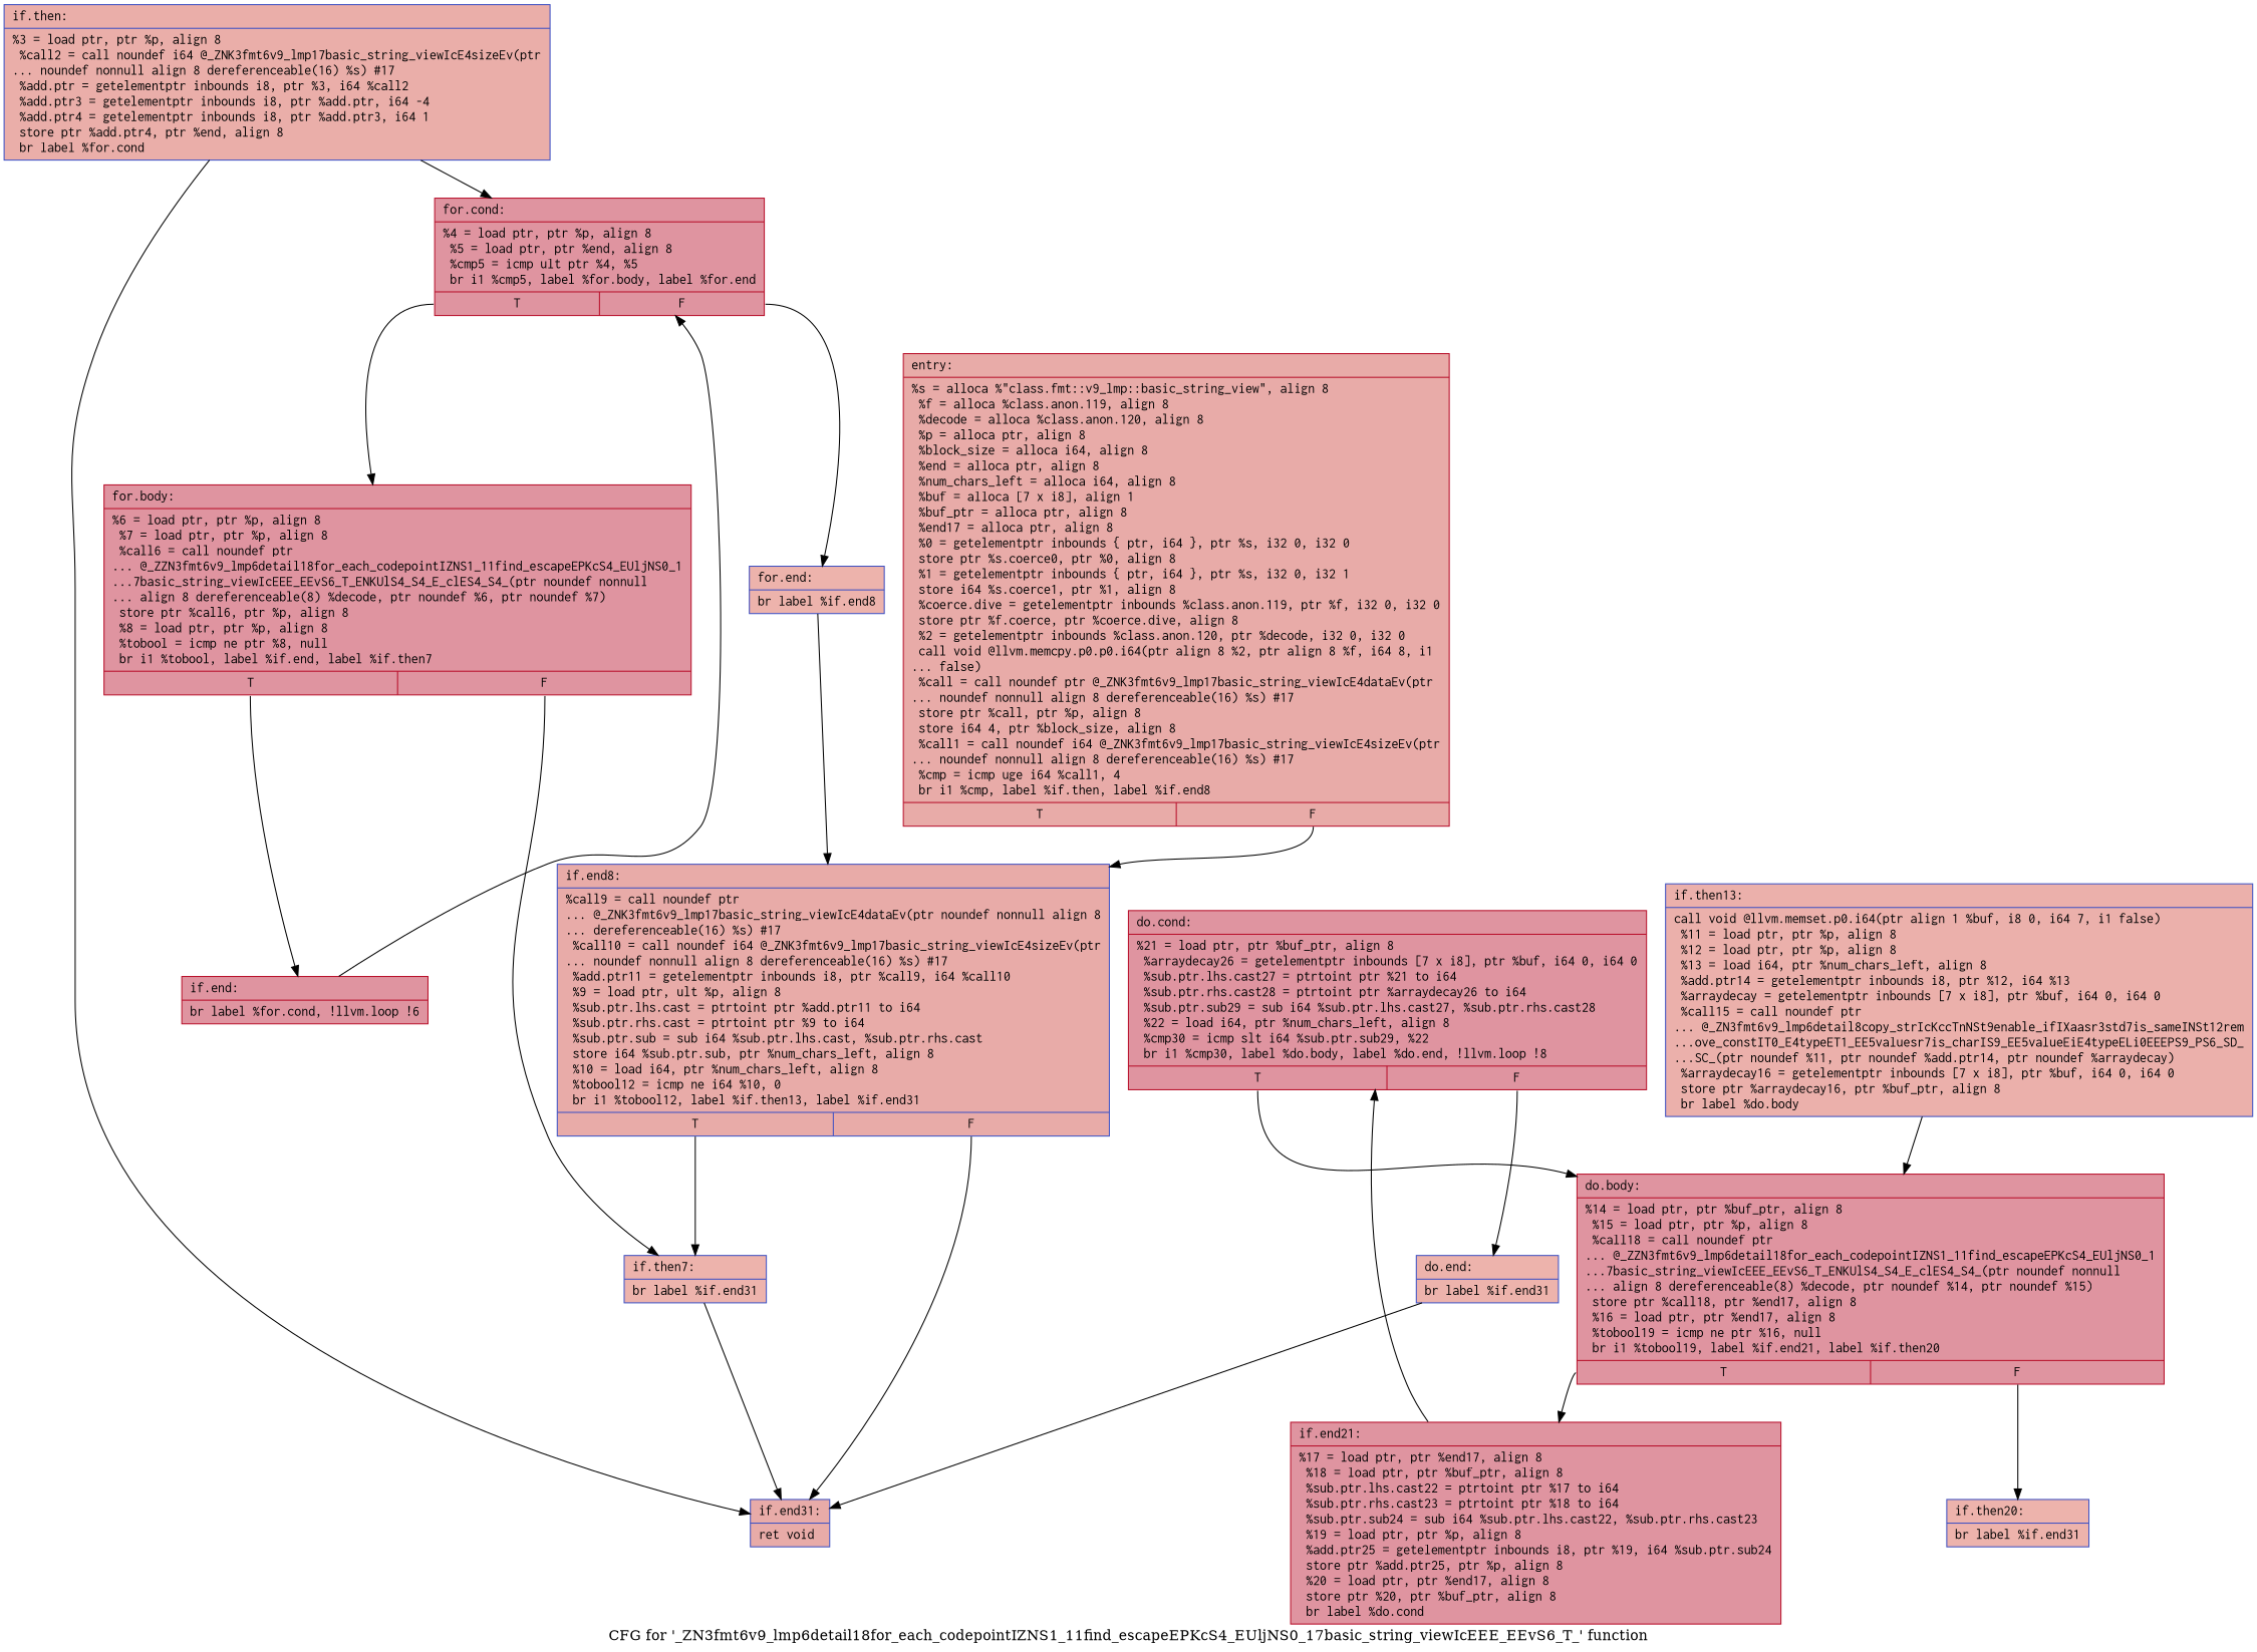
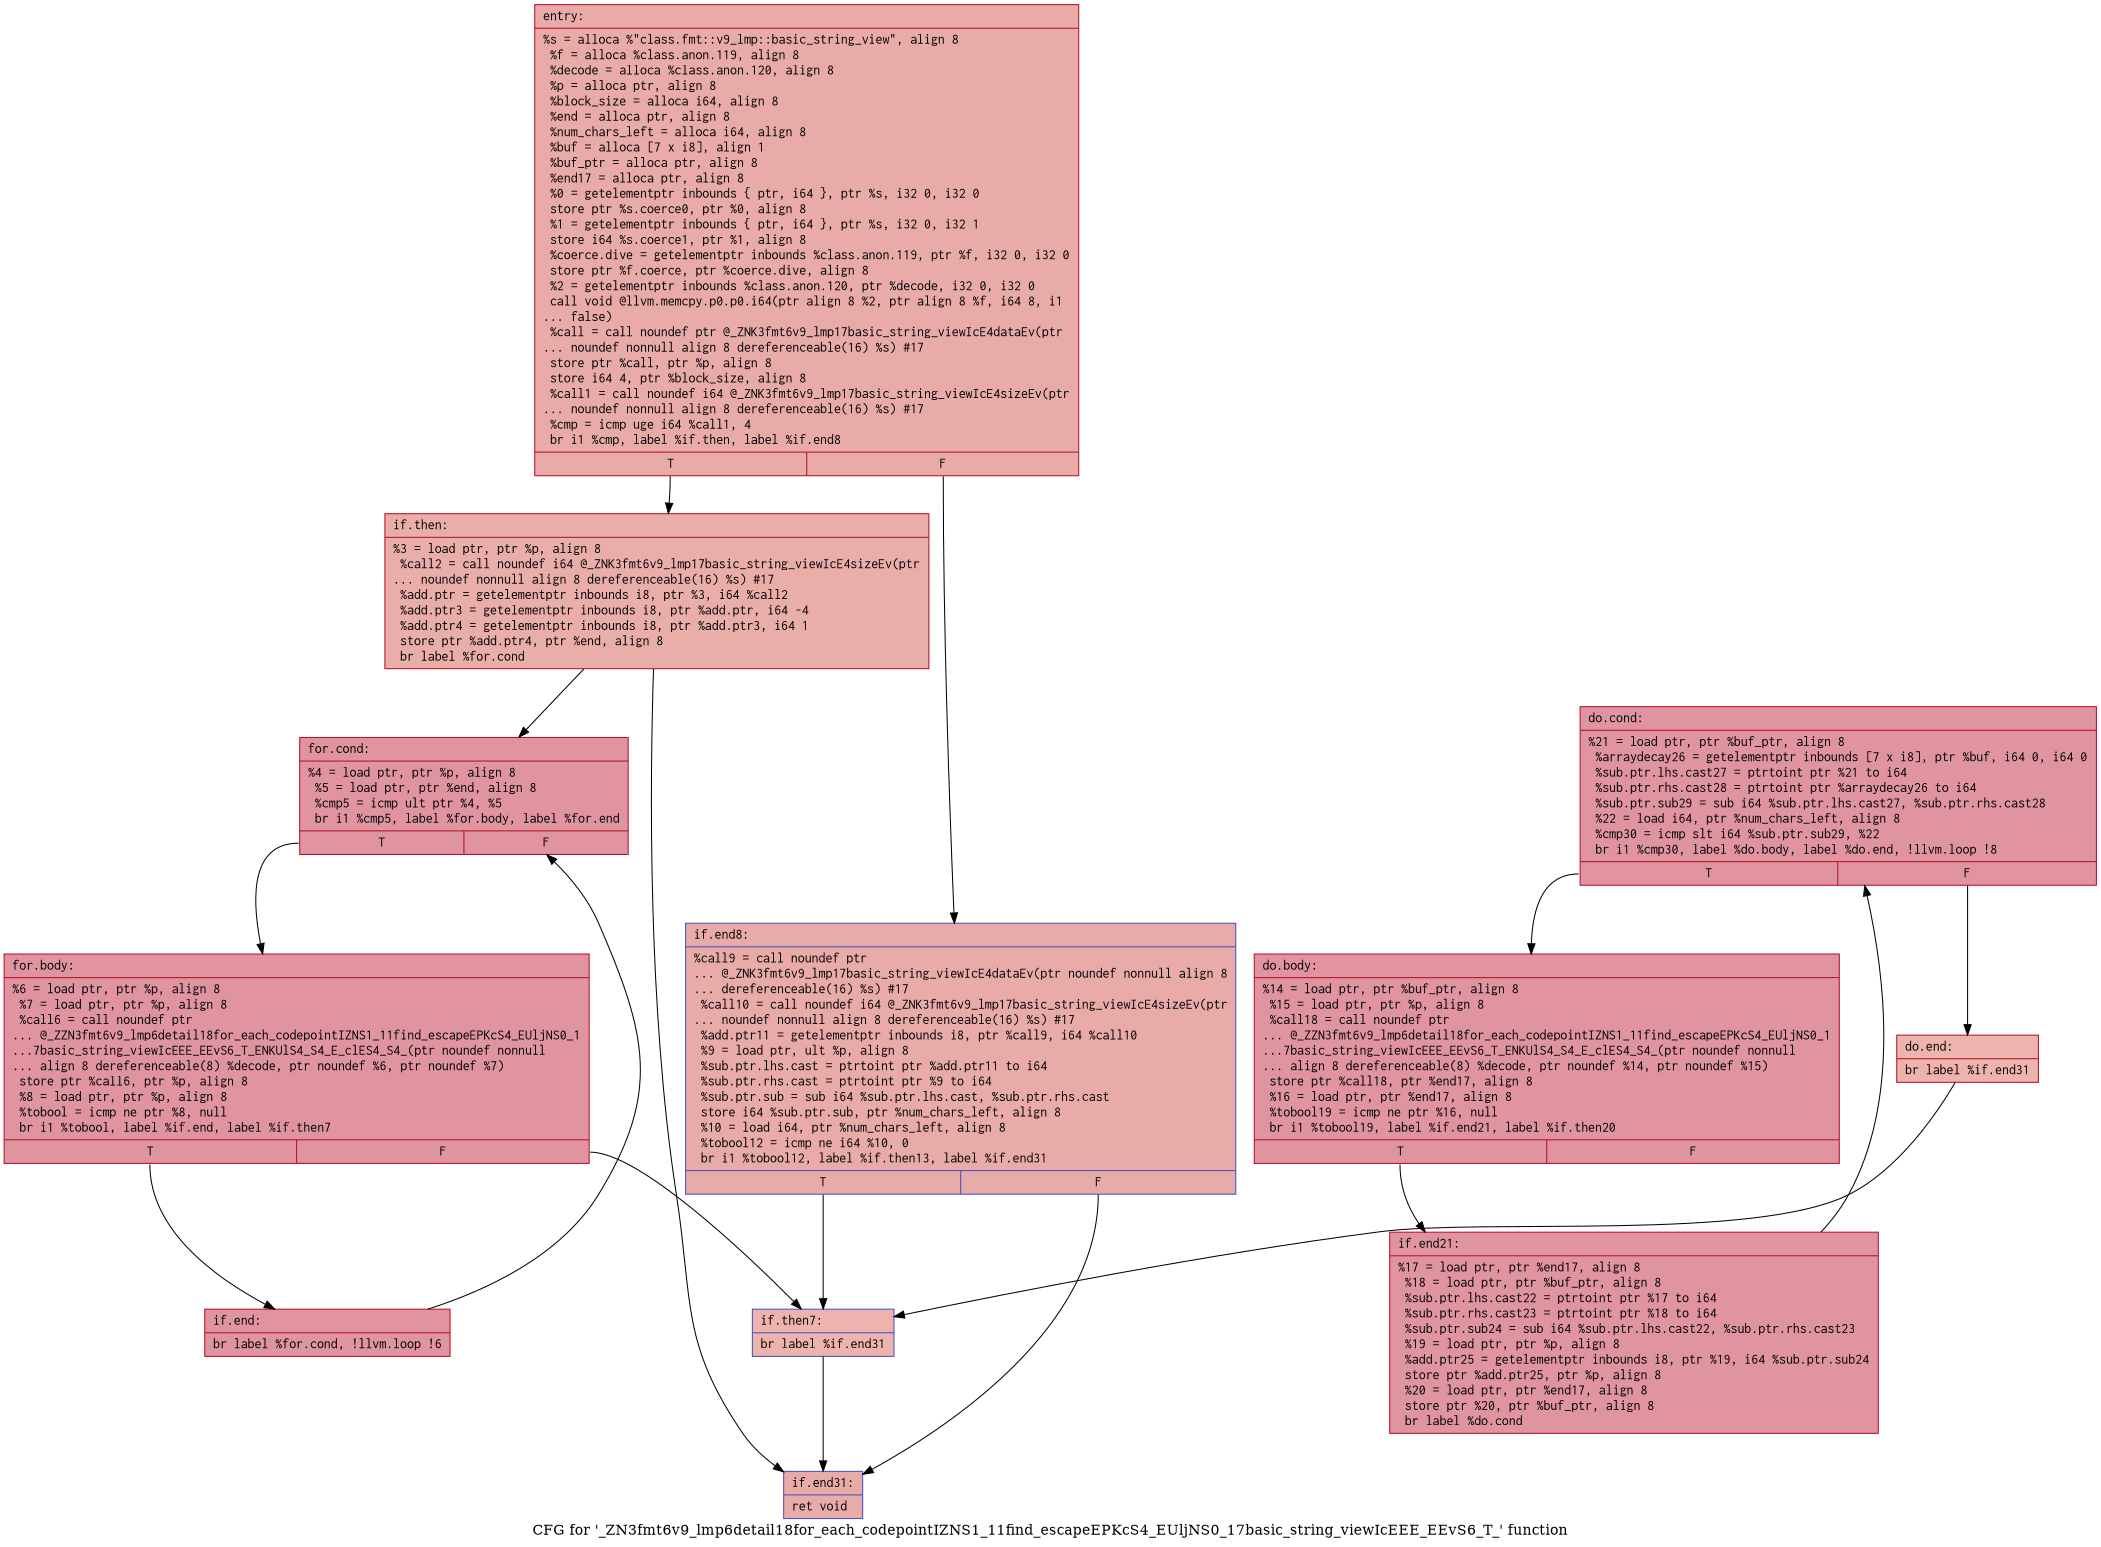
  digraph {
    label="CFG for '_ZN3fmt6v9_lmp6detail18for_each_codepointIZNS1_11find_escapeEPKcS4_EUljNS0_17basic_string_viewIcEEE_EEvS6_T_' function"
    node [color="#3d50c3ff" fillcolor="#b70d2870" fontname=Courier shape=record style=filled]
    n1 [color="#b70d28ff" fillcolor="#cc403a70" label="{entry:\l|  %s = alloca %\"class.fmt::v9_lmp::basic_string_view\", align 8\l  %f = alloca %class.anon.119, align 8\l  %decode = alloca %class.anon.120, align 8\l  %p = alloca ptr, align 8\l  %block_size = alloca i64, align 8\l  %end = alloca ptr, align 8\l  %num_chars_left = alloca i64, align 8\l  %buf = alloca [7 x i8], align 1\l  %buf_ptr = alloca ptr, align 8\l  %end17 = alloca ptr, align 8\l  %0 = getelementptr inbounds \{ ptr, i64 \}, ptr %s, i32 0, i32 0\l  store ptr %s.coerce0, ptr %0, align 8\l  %1 = getelementptr inbounds \{ ptr, i64 \}, ptr %s, i32 0, i32 1\l  store i64 %s.coerce1, ptr %1, align 8\l  %coerce.dive = getelementptr inbounds %class.anon.119, ptr %f, i32 0, i32 0\l  store ptr %f.coerce, ptr %coerce.dive, align 8\l  %2 = getelementptr inbounds %class.anon.120, ptr %decode, i32 0, i32 0\l  call void @llvm.memcpy.p0.p0.i64(ptr align 8 %2, ptr align 8 %f, i64 8, i1\l... false)\l  %call = call noundef ptr @_ZNK3fmt6v9_lmp17basic_string_viewIcE4dataEv(ptr\l... noundef nonnull align 8 dereferenceable(16) %s) #17\l  store ptr %call, ptr %p, align 8\l  store i64 4, ptr %block_size, align 8\l  %call1 = call noundef i64 @_ZNK3fmt6v9_lmp17basic_string_viewIcE4sizeEv(ptr\l... noundef nonnull align 8 dereferenceable(16) %s) #17\l  %cmp = icmp uge i64 %call1, 4\l  br i1 %cmp, label %if.then, label %if.end8\l|{<s0>T|<s1>F}}"]
-   n2 [fillcolor="#d0473d70" label="{if.then:\l|  %3 = load ptr, ptr %p, align 8\l  %call2 = call noundef i64 @_ZNK3fmt6v9_lmp17basic_string_viewIcE4sizeEv(ptr\l... noundef nonnull align 8 dereferenceable(16) %s) #17\l  %add.ptr = getelementptr inbounds i8, ptr %3, i64 %call2\l  %add.ptr3 = getelementptr inbounds i8, ptr %add.ptr, i64 -4\l  %add.ptr4 = getelementptr inbounds i8, ptr %add.ptr3, i64 1\l  store ptr %add.ptr4, ptr %end, align 8\l  br label %for.cond\l}"]
+   n2 [color="#b70d28ff" fillcolor="#d0473d70" label="{if.then:\l|  %3 = load ptr, ptr %p, align 8\l  %call2 = call noundef i64 @_ZNK3fmt6v9_lmp17basic_string_viewIcE4sizeEv(ptr\l... noundef nonnull align 8 dereferenceable(16) %s) #17\l  %add.ptr = getelementptr inbounds i8, ptr %3, i64 %call2\l  %add.ptr3 = getelementptr inbounds i8, ptr %add.ptr, i64 -4\l  %add.ptr4 = getelementptr inbounds i8, ptr %add.ptr3, i64 1\l  store ptr %add.ptr4, ptr %end, align 8\l  br label %for.cond\l}"]
    n3 [fillcolor="#cc403a70" label="{if.end8:\l|  %call9 = call noundef ptr\l... @_ZNK3fmt6v9_lmp17basic_string_viewIcE4dataEv(ptr noundef nonnull align 8\l... dereferenceable(16) %s) #17\l  %call10 = call noundef i64 @_ZNK3fmt6v9_lmp17basic_string_viewIcE4sizeEv(ptr\l... noundef nonnull align 8 dereferenceable(16) %s) #17\l  %add.ptr11 = getelementptr inbounds i8, ptr %call9, i64 %call10\l  %9 = load ptr, ult %p, align 8\l  %sub.ptr.lhs.cast = ptrtoint ptr %add.ptr11 to i64\l  %sub.ptr.rhs.cast = ptrtoint ptr %9 to i64\l  %sub.ptr.sub = sub i64 %sub.ptr.lhs.cast, %sub.ptr.rhs.cast\l  store i64 %sub.ptr.sub, ptr %num_chars_left, align 8\l  %10 = load i64, ptr %num_chars_left, align 8\l  %tobool12 = icmp ne i64 %10, 0\l  br i1 %tobool12, label %if.then13, label %if.end31\l|{<s0>T|<s1>F}}"]
    n4 [color="#b70d28ff" label="{for.cond:\l|  %4 = load ptr, ptr %p, align 8\l  %5 = load ptr, ptr %end, align 8\l  %cmp5 = icmp ult ptr %4, %5\l  br i1 %cmp5, label %for.body, label %for.end\l|{<s0>T|<s1>F}}"]
    n5 [fillcolor="#cc403a70" label="{if.end31:\l|  ret void\l}"]
    n6 [fillcolor="#d6524470" label="{if.then7:\l|  br label %if.end31\l}"]
    n7 [color="#b70d28ff" label="{for.body:\l|  %6 = load ptr, ptr %p, align 8\l  %7 = load ptr, ptr %p, align 8\l  %call6 = call noundef ptr\l... @_ZZN3fmt6v9_lmp6detail18for_each_codepointIZNS1_11find_escapeEPKcS4_EUljNS0_1\l...7basic_string_viewIcEEE_EEvS6_T_ENKUlS4_S4_E_clES4_S4_(ptr noundef nonnull\l... align 8 dereferenceable(8) %decode, ptr noundef %6, ptr noundef %7)\l  store ptr %call6, ptr %p, align 8\l  %8 = load ptr, ptr %p, align 8\l  %tobool = icmp ne ptr %8, null\l  br i1 %tobool, label %if.end, label %if.then7\l|{<s0>T|<s1>F}}"]
-   n8 [fillcolor="#d6524470" label="{for.end:\l|  br label %if.end8\l}"]
-   n9 [fillcolor="#d24b4070" label="{if.then13:\l|  call void @llvm.memset.p0.i64(ptr align 1 %buf, i8 0, i64 7, i1 false)\l  %11 = load ptr, ptr %p, align 8\l  %12 = load ptr, ptr %p, align 8\l  %13 = load i64, ptr %num_chars_left, align 8\l  %add.ptr14 = getelementptr inbounds i8, ptr %12, i64 %13\l  %arraydecay = getelementptr inbounds [7 x i8], ptr %buf, i64 0, i64 0\l  %call15 = call noundef ptr\l... @_ZN3fmt6v9_lmp6detail8copy_strIcKccTnNSt9enable_ifIXaasr3std7is_sameINSt12rem\l...ove_constIT0_E4typeET1_EE5valuesr7is_charIS9_EE5valueEiE4typeELi0EEEPS9_PS6_SD_\l...SC_(ptr noundef %11, ptr noundef %add.ptr14, ptr noundef %arraydecay)\l  %arraydecay16 = getelementptr inbounds [7 x i8], ptr %buf, i64 0, i64 0\l  store ptr %arraydecay16, ptr %buf_ptr, align 8\l  br label %do.body\l}"]
    n10 [color="#b70d28ff" label="{do.body:\l|  %14 = load ptr, ptr %buf_ptr, align 8\l  %15 = load ptr, ptr %p, align 8\l  %call18 = call noundef ptr\l... @_ZZN3fmt6v9_lmp6detail18for_each_codepointIZNS1_11find_escapeEPKcS4_EUljNS0_1\l...7basic_string_viewIcEEE_EEvS6_T_ENKUlS4_S4_E_clES4_S4_(ptr noundef nonnull\l... align 8 dereferenceable(8) %decode, ptr noundef %14, ptr noundef %15)\l  store ptr %call18, ptr %end17, align 8\l  %16 = load ptr, ptr %end17, align 8\l  %tobool19 = icmp ne ptr %16, null\l  br i1 %tobool19, label %if.end21, label %if.then20\l|{<s0>T|<s1>F}}"]
    n11 [color="#b70d28ff" label="{if.end:\l|  br label %for.cond, !llvm.loop !6\l}"]
    n12 [color="#b70d28ff" label="{if.end21:\l|  %17 = load ptr, ptr %end17, align 8\l  %18 = load ptr, ptr %buf_ptr, align 8\l  %sub.ptr.lhs.cast22 = ptrtoint ptr %17 to i64\l  %sub.ptr.rhs.cast23 = ptrtoint ptr %18 to i64\l  %sub.ptr.sub24 = sub i64 %sub.ptr.lhs.cast22, %sub.ptr.rhs.cast23\l  %19 = load ptr, ptr %p, align 8\l  %add.ptr25 = getelementptr inbounds i8, ptr %19, i64 %sub.ptr.sub24\l  store ptr %add.ptr25, ptr %p, align 8\l  %20 = load ptr, ptr %end17, align 8\l  store ptr %20, ptr %buf_ptr, align 8\l  br label %do.cond\l}"]
-   n13 [fillcolor="#d6524470" label="{if.then20:\l|  br label %if.end31\l}"]
    n14 [color="#b70d28ff" label="{do.cond:\l|  %21 = load ptr, ptr %buf_ptr, align 8\l  %arraydecay26 = getelementptr inbounds [7 x i8], ptr %buf, i64 0, i64 0\l  %sub.ptr.lhs.cast27 = ptrtoint ptr %21 to i64\l  %sub.ptr.rhs.cast28 = ptrtoint ptr %arraydecay26 to i64\l  %sub.ptr.sub29 = sub i64 %sub.ptr.lhs.cast27, %sub.ptr.rhs.cast28\l  %22 = load i64, ptr %num_chars_left, align 8\l  %cmp30 = icmp slt i64 %sub.ptr.sub29, %22\l  br i1 %cmp30, label %do.body, label %do.end, !llvm.loop !8\l|{<s0>T|<s1>F}}"]
-   n15 [fillcolor="#d6524470" label="{do.end:\l|  br label %if.end31\l}"]
+   n15 [color="#b70d28ff" fillcolor="#d6524470" label="{do.end:\l|  br label %if.end31\l}"]
+   n1 -> n2 [tailport=s0]
    n1 -> n3 [tailport=s1]
    n2 -> n4
    n2 -> n5
    n3 -> n5 [tailport=s1]
    n3 -> n6 [tailport=s0]
    n4 -> n7 [tailport=s0]
-   n4 -> n8 [tailport=s1]
    n6 -> n5
    n7 -> n6 [tailport=s1]
    n7 -> n11 [tailport=s0]
-   n8 -> n3
-   n9 -> n10
    n10 -> n12 [tailport=s0]
-   n10 -> n13 [tailport=s1]
    n11 -> n4
    n12 -> n14
    n14 -> n10 [tailport=s0]
    n14 -> n15 [tailport=s1]
-   n15 -> n5
+   n15 -> n6
  }
